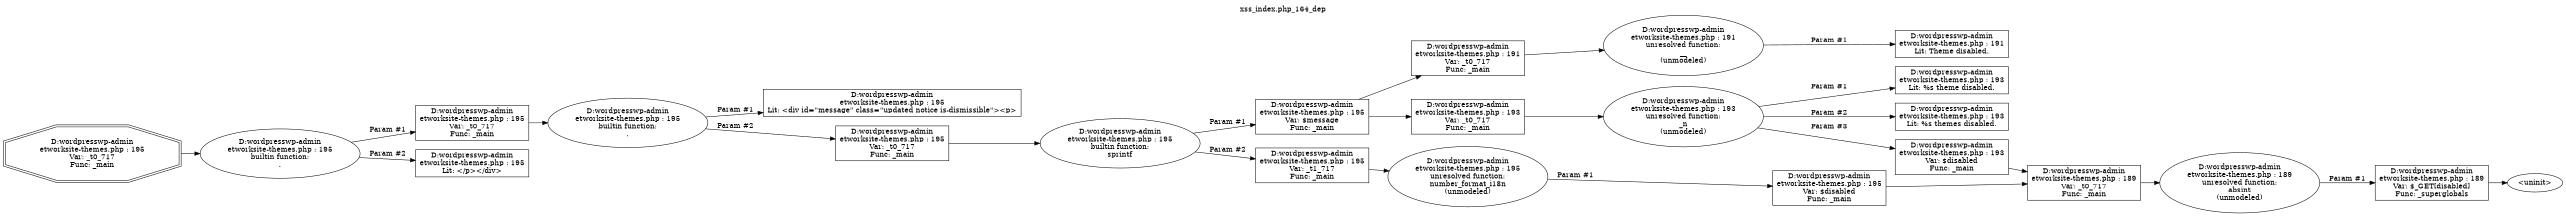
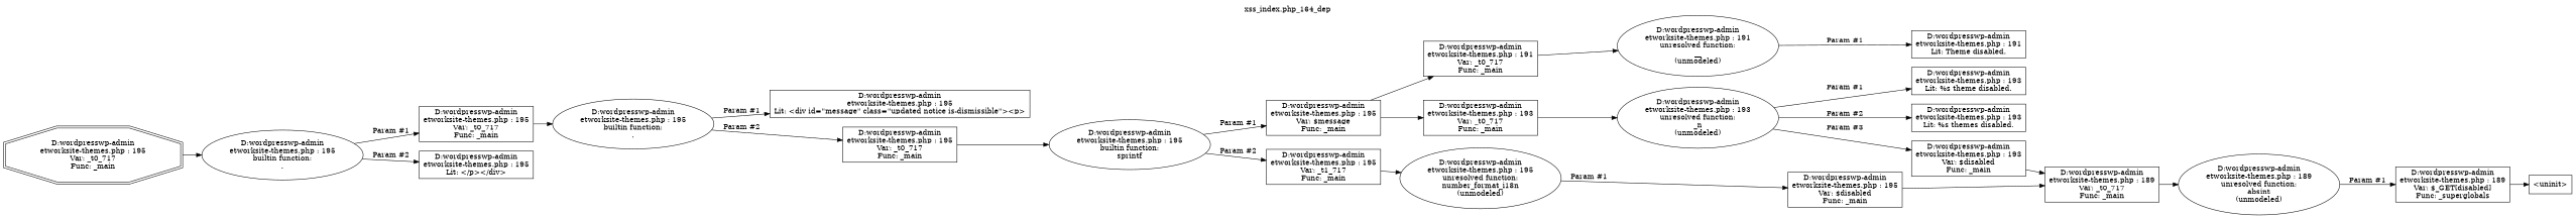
  digraph {
    label="xss_index.php_164_dep"
    labelloc=t
    rankdir=LR
    node [shape=box]
    n1 [label="D:\wordpress\wp-admin\network\site-themes.php : 195\nVar: _t0_717\nFunc: _main\n" shape=doubleoctagon]
    n2 [label="D:\wordpress\wp-admin\network\site-themes.php : 195\nbuiltin function:\n.\n" shape=ellipse]
    n3 [label="D:\wordpress\wp-admin\network\site-themes.php : 195\nVar: _t0_717\nFunc: _main\n"]
    n4 [label="D:\wordpress\wp-admin\network\site-themes.php : 195\nLit: </p></div>\n"]
    n5 [label="D:\wordpress\wp-admin\network\site-themes.php : 195\nbuiltin function:\n.\n" shape=ellipse]
    n6 [label="D:\wordpress\wp-admin\network\site-themes.php : 195\nLit: <div id=\"message\" class=\"updated notice is-dismissible\"><p>\n"]
    n7 [label="D:\wordpress\wp-admin\network\site-themes.php : 195\nVar: _t0_717\nFunc: _main\n"]
    n8 [label="D:\wordpress\wp-admin\network\site-themes.php : 195\nbuiltin function:\nsprintf\n" shape=ellipse]
    n9 [label="D:\wordpress\wp-admin\network\site-themes.php : 195\nVar: $message\nFunc: _main\n"]
    n10 [label="D:\wordpress\wp-admin\network\site-themes.php : 195\nVar: _t1_717\nFunc: _main\n"]
    n11 [label="D:\wordpress\wp-admin\network\site-themes.php : 191\nVar: _t0_717\nFunc: _main\n"]
    n12 [label="D:\wordpress\wp-admin\network\site-themes.php : 193\nVar: _t0_717\nFunc: _main\n"]
    n13 [label="D:\wordpress\wp-admin\network\site-themes.php : 191\nunresolved function:\n__\n(unmodeled)\n" shape=ellipse]
    n14 [label="D:\wordpress\wp-admin\network\site-themes.php : 191\nLit: Theme disabled.\n"]
    n15 [label="D:\wordpress\wp-admin\network\site-themes.php : 193\nunresolved function:\n_n\n(unmodeled)\n" shape=ellipse]
    n16 [label="D:\wordpress\wp-admin\network\site-themes.php : 193\nLit: %s theme disabled.\n"]
    n17 [label="D:\wordpress\wp-admin\network\site-themes.php : 193\nLit: %s themes disabled.\n"]
    n18 [label="D:\wordpress\wp-admin\network\site-themes.php : 193\nVar: $disabled\nFunc: _main\n"]
    n19 [label="D:\wordpress\wp-admin\network\site-themes.php : 189\nVar: _t0_717\nFunc: _main\n"]
    n20 [label="D:\wordpress\wp-admin\network\site-themes.php : 189\nunresolved function:\nabsint\n(unmodeled)\n" shape=ellipse]
    n21 [label="D:\wordpress\wp-admin\network\site-themes.php : 189\nVar: $_GET[disabled]\nFunc: _superglobals\n"]
-   n22 [label="<uninit>" shape=ellipse]
+   n22 [label="<uninit>"]
    n23 [label="D:\wordpress\wp-admin\network\site-themes.php : 195\nunresolved function:\nnumber_format_i18n\n(unmodeled)\n" shape=ellipse]
    n24 [label="D:\wordpress\wp-admin\network\site-themes.php : 195\nVar: $disabled\nFunc: _main\n"]
    n1 -> n2
    n2 -> n3 [label="Param #1"]
    n2 -> n4 [label="Param #2"]
    n3 -> n5
    n5 -> n6 [label="Param #1"]
    n5 -> n7 [label="Param #2"]
    n7 -> n8
    n8 -> n9 [label="Param #1"]
    n8 -> n10 [label="Param #2"]
    n9 -> n11
    n9 -> n12
    n10 -> n23
    n11 -> n13
    n12 -> n15
    n13 -> n14 [label="Param #1"]
    n15 -> n16 [label="Param #1"]
    n15 -> n17 [label="Param #2"]
    n15 -> n18 [label="Param #3"]
    n18 -> n19
    n19 -> n20
    n20 -> n21 [label="Param #1"]
    n21 -> n22
    n23 -> n24 [label="Param #1"]
    n24 -> n19
  }
